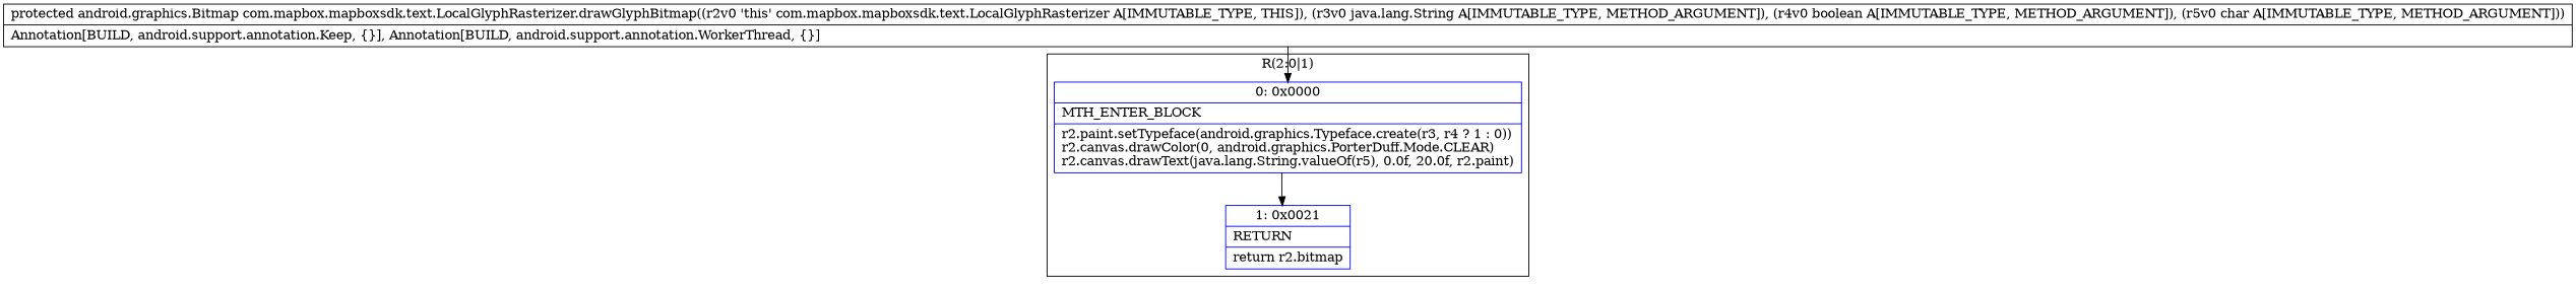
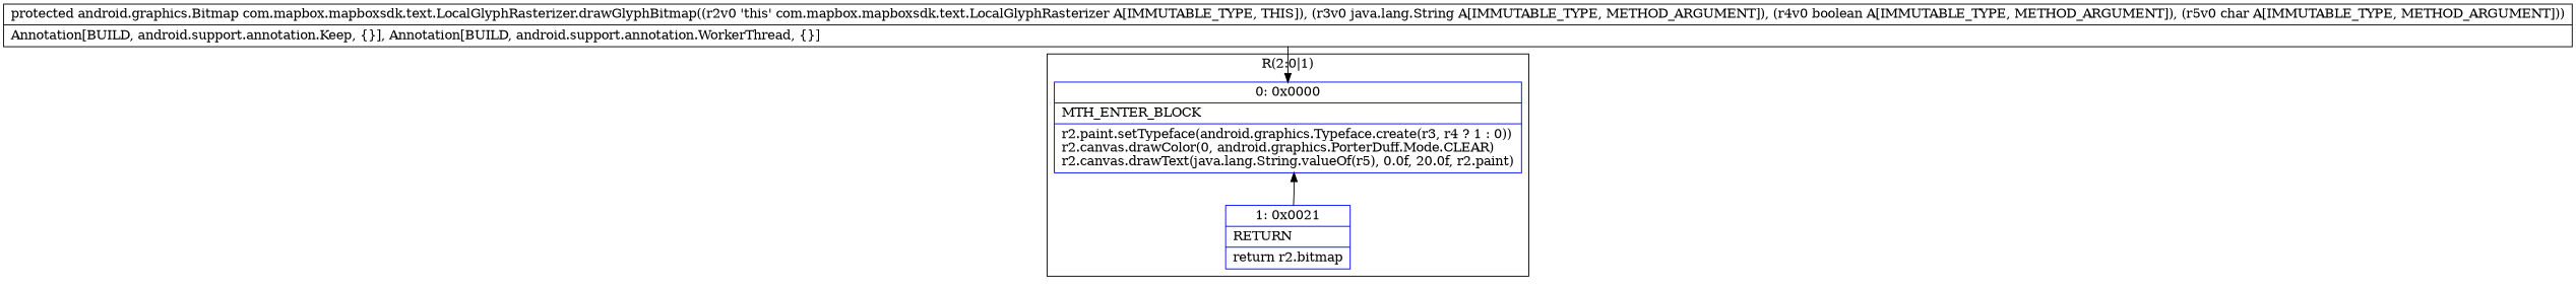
  digraph {
    fontname="DejaVu Serif"
    node [color=blue shape=record fontname="DejaVu Serif"]
    edge [fontname="DejaVu Serif"]
    n1 [label="{0\:\ 0x0000|MTH_ENTER_BLOCK\l|r2.paint.setTypeface(android.graphics.Typeface.create(r3, r4 ? 1 : 0))\lr2.canvas.drawColor(0, android.graphics.PorterDuff.Mode.CLEAR)\lr2.canvas.drawText(java.lang.String.valueOf(r5), 0.0f, 20.0f, r2.paint)\l}"]
    n2 [label="{1\:\ 0x0021|RETURN\l|return r2.bitmap\l}"]
    n3 [label="{protected android.graphics.Bitmap com.mapbox.mapboxsdk.text.LocalGlyphRasterizer.drawGlyphBitmap((r2v0 'this' com.mapbox.mapboxsdk.text.LocalGlyphRasterizer A[IMMUTABLE_TYPE, THIS]), (r3v0 java.lang.String A[IMMUTABLE_TYPE, METHOD_ARGUMENT]), (r4v0 boolean A[IMMUTABLE_TYPE, METHOD_ARGUMENT]), (r5v0 char A[IMMUTABLE_TYPE, METHOD_ARGUMENT]))  | Annotation[BUILD, android.support.annotation.Keep, \{\}], Annotation[BUILD, android.support.annotation.WorkerThread, \{\}]\l}" color=""]
    subgraph cluster_1 {
      label="R(2:0|1)"
      n1
      n2
    }
-   n1 -> n2
+   n2 -> n1
    n3 -> n1
  }
